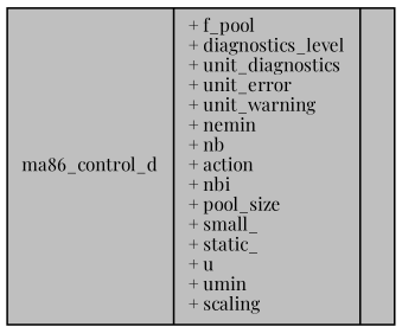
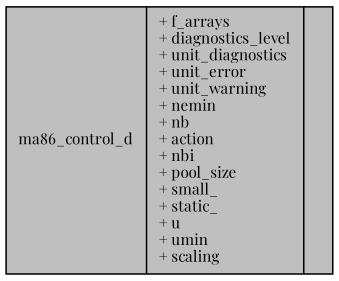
  digraph {
    rankdir=LR
    fontname="Playfair Display"
-   n1 [color=black fillcolor=grey75 fontcolor=black fontname="Playfair Display" fontsize=10 height=0.2 label="{ma86_control_d\n|+ f_pool\l+ diagnostics_level\l+ unit_diagnostics\l+ unit_error\l+ unit_warning\l+ nemin\l+ nb\l+ action\l+ nbi\l+ pool_size\l+ small_\l+ static_\l+ u\l+ umin\l+ scaling\l|}" shape=record style=filled width=0.4]
+   n1 [color=black fillcolor=grey75 fontcolor=black fontname="Playfair Display" fontsize=10 height=0.2 label="{ma86_control_d\n|+ f_arrays\l+ diagnostics_level\l+ unit_diagnostics\l+ unit_error\l+ unit_warning\l+ nemin\l+ nb\l+ action\l+ nbi\l+ pool_size\l+ small_\l+ static_\l+ u\l+ umin\l+ scaling\l|}" shape=record style=filled width=0.4]
  }
